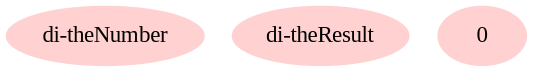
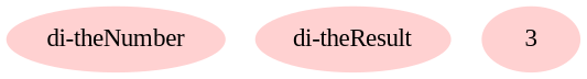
  digraph {
    fontname="Liberation Serif"
    node [color="#ffd1d1" shape=ellipse style=filled fontname="Liberation Serif"]
    n1 [label="di-theNumber"]
    n2 [label="di-theResult"]
-   n3 [label=0]
+   n3 [label=3]
  }
